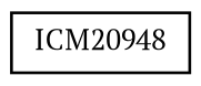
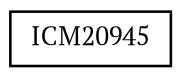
  digraph {
    rankdir=LR
    fontname="PT Serif"
-   n1 [color=black fillcolor=white fontname="PT Serif" fontsize=10 height=0.2 label=ICM20948 shape=record style=filled width=0.4]
+   n1 [color=black fillcolor=white fontname="PT Serif" fontsize=10 height=0.2 label=ICM20945 shape=record style=filled width=0.4]
  }
